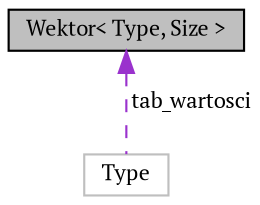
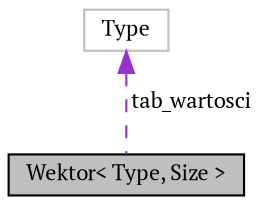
  digraph {
    fontname="PT Serif"
    node [fontname="PT Serif" fontsize=10 shape=record style=filled]
    n1 [color=black fillcolor=grey75 fontcolor=black height=0.2 label="Wektor\< Type, Size \>" width=0.4]
    n2 [color=grey75 fillcolor=white height=0.2 label=Type width=0.4]
-   n1 -> n2 [color=darkorchid3 dir=back fontname="PT Serif" fontsize=10 label=" tab_wartosci" labelfontname=Helvetica labelfontsize=10 style=dashed]
+   n2 -> n1 [color=darkorchid3 dir=back fontname="PT Serif" fontsize=10 label=" tab_wartosci" labelfontname=Helvetica labelfontsize=10 style=dashed]
  }
